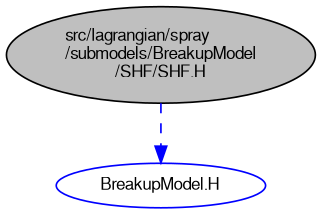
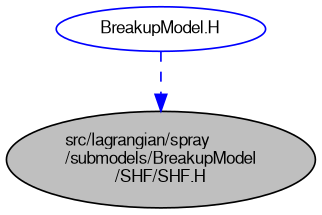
  digraph {
    node [fontname=FreeSans fontsize=10 shape=ellipse]
    n1 [color=black fillcolor=grey75 fontcolor=black height=0.2 label="src/lagrangian/spray\l/submodels/BreakupModel\l/SHF/SHF.H" style=filled width=0.4]
    n2 [color=blue height=0.2 label="BreakupModel.H" width=0.4]
-   n1 -> n2 [color=blue fontname=FreeSans fontsize=10 labelfontname=FreeSans labelfontsize=10 style=dashed]
+   n2 -> n1 [color=blue fontname=FreeSans fontsize=10 labelfontname=FreeSans labelfontsize=10 style=dashed]
  }
